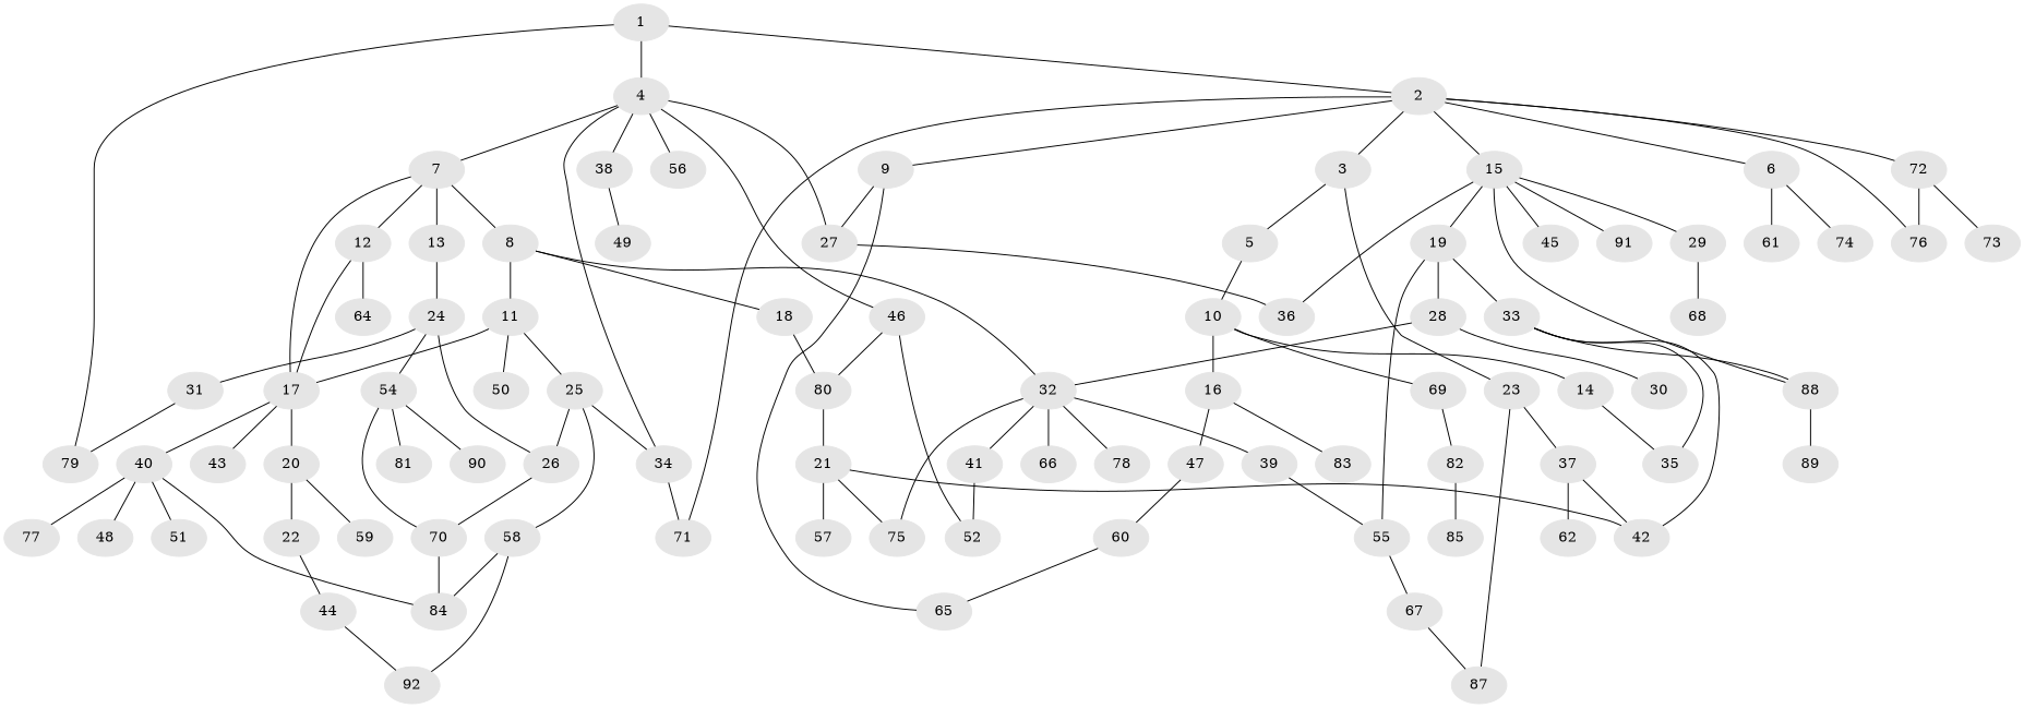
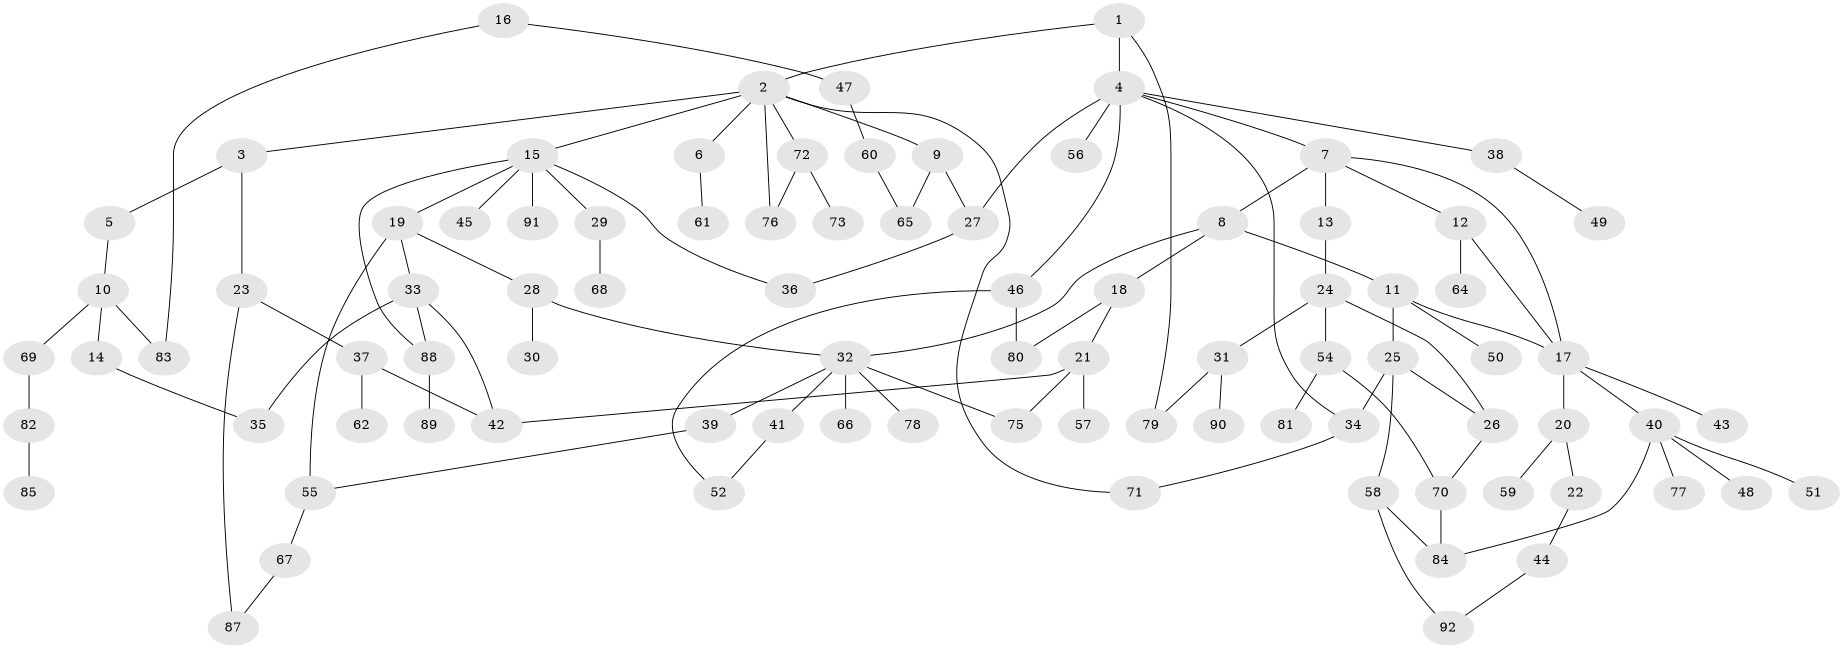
  graph {
    node [color=gray90 style=filled]
    1
    2
    4
    79
    3
    6
    9
    15
    71
    72
    76
    7
    27
    34
    38
    46
    56
    5
    23
    61
-   74
    65
    19
    29
    36
    45
    88
    91
    73
    10
    37
    87
    8
    12
    13
    17
    49
    80
    52
    14
    16
    69
    11
    18
    32
    64
    24
    20
    40
    43
    25
    50
    21
    75
    39
    41
    66
    78
    35
    47
    83
    82
    26
    58
    31
    54
    28
    33
    55
    68
    89
    60
    22
    59
    48
    51
    77
    84
    42
    57
    30
    67
    44
    92
    62
    70
    81
    90
    85
    1 -- 2
    1 -- 4
    1 -- 79
    2 -- 3
    2 -- 6
    2 -- 9
    2 -- 15
    2 -- 71
    2 -- 72
    2 -- 76
    4 -- 7
    4 -- 27
    4 -- 34
    4 -- 38
    4 -- 46
    4 -- 56
    3 -- 5
    3 -- 23
    6 -- 61
-   6 -- 74
    9 -- 27
    9 -- 65
    15 -- 19
    15 -- 29
    15 -- 36
    15 -- 45
    15 -- 88
    15 -- 91
    72 -- 76
    72 -- 73
    7 -- 8
    7 -- 12
    7 -- 13
    7 -- 17
    27 -- 36
    34 -- 71
    38 -- 49
    46 -- 80
    46 -- 52
    5 -- 10
    23 -- 37
    23 -- 87
    19 -- 28
    19 -- 33
    19 -- 55
    29 -- 68
    88 -- 89
    10 -- 14
-   10 -- 16
+   10 -- 83
    10 -- 69
    37 -- 42
    37 -- 62
    8 -- 11
    8 -- 18
    8 -- 32
    12 -- 17
    12 -- 64
    13 -- 24
    17 -- 20
    17 -- 40
    17 -- 43
    14 -- 35
    16 -- 47
    16 -- 83
    69 -- 82
    11 -- 17
    11 -- 25
    11 -- 50
    18 -- 80
-   80 -- 21
+   18 -- 21
    32 -- 75
    32 -- 39
    32 -- 41
    32 -- 66
    32 -- 78
    24 -- 26
    24 -- 31
    24 -- 54
    20 -- 22
    20 -- 59
    40 -- 48
    40 -- 51
    40 -- 77
    40 -- 84
    25 -- 34
    25 -- 26
    25 -- 58
    21 -- 75
    21 -- 42
    21 -- 57
    39 -- 55
    41 -- 52
    47 -- 60
    82 -- 85
    26 -- 70
    58 -- 84
    58 -- 92
    31 -- 79
    54 -- 70
    54 -- 81
-   54 -- 90
+   31 -- 90
    28 -- 32
    28 -- 30
    33 -- 88
    33 -- 35
    33 -- 42
    55 -- 67
    60 -- 65
    22 -- 44
    67 -- 87
    44 -- 92
    70 -- 84
  }
